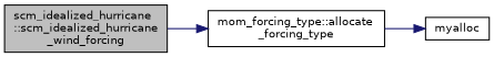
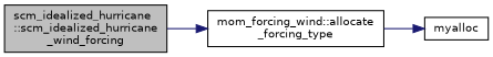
  digraph {
    rankdir=LR
    node [color=black fillcolor=white fontname=Helvetica fontsize=10 shape=record style=filled]
    edge [color=midnightblue fontname=Helvetica fontsize=10 labelfontname=Helvetica labelfontsize=10 style=solid]
    n1 [fillcolor=grey75 fontcolor=black height=0.2 label="scm_idealized_hurricane\l::scm_idealized_hurricane\l_wind_forcing" width=0.4]
-   n2 [height=0.2 label="mom_forcing_type::allocate\l_forcing_type" width=0.4]
+   n2 [height=0.2 label="mom_forcing_wind::allocate\l_forcing_type" width=0.4]
    n3 [height=0.2 label=myalloc width=0.4]
    n1 -> n2
    n2 -> n3
  }
